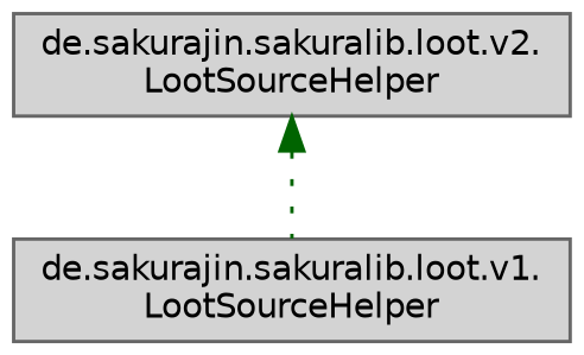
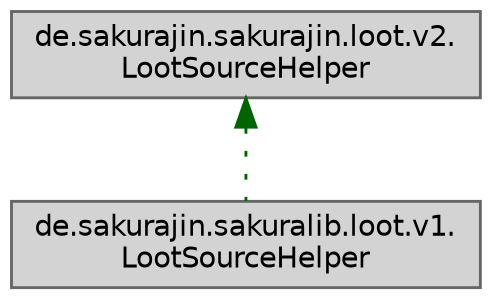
  digraph {
    node [color=gray40 fillcolor=lightgrey fontname=Helvetica fontsize=10 shape=box style=filled]
    n1 [fontcolor=black height=0.2 label="de.sakurajin.sakuralib.loot.v1.\lLootSourceHelper" width=0.4]
-   n2 [height=0.2 label="de.sakurajin.sakuralib.loot.v2.\lLootSourceHelper" width=0.4]
+   n2 [height=0.2 label="de.sakurajin.sakurajin.loot.v2.\lLootSourceHelper" width=0.4]
    n2 -> n1 [color=darkgreen dir=back fontname=Helvetica fontsize=10 labelfontname=Helvetica labelfontsize=10 style=dotted]
  }
